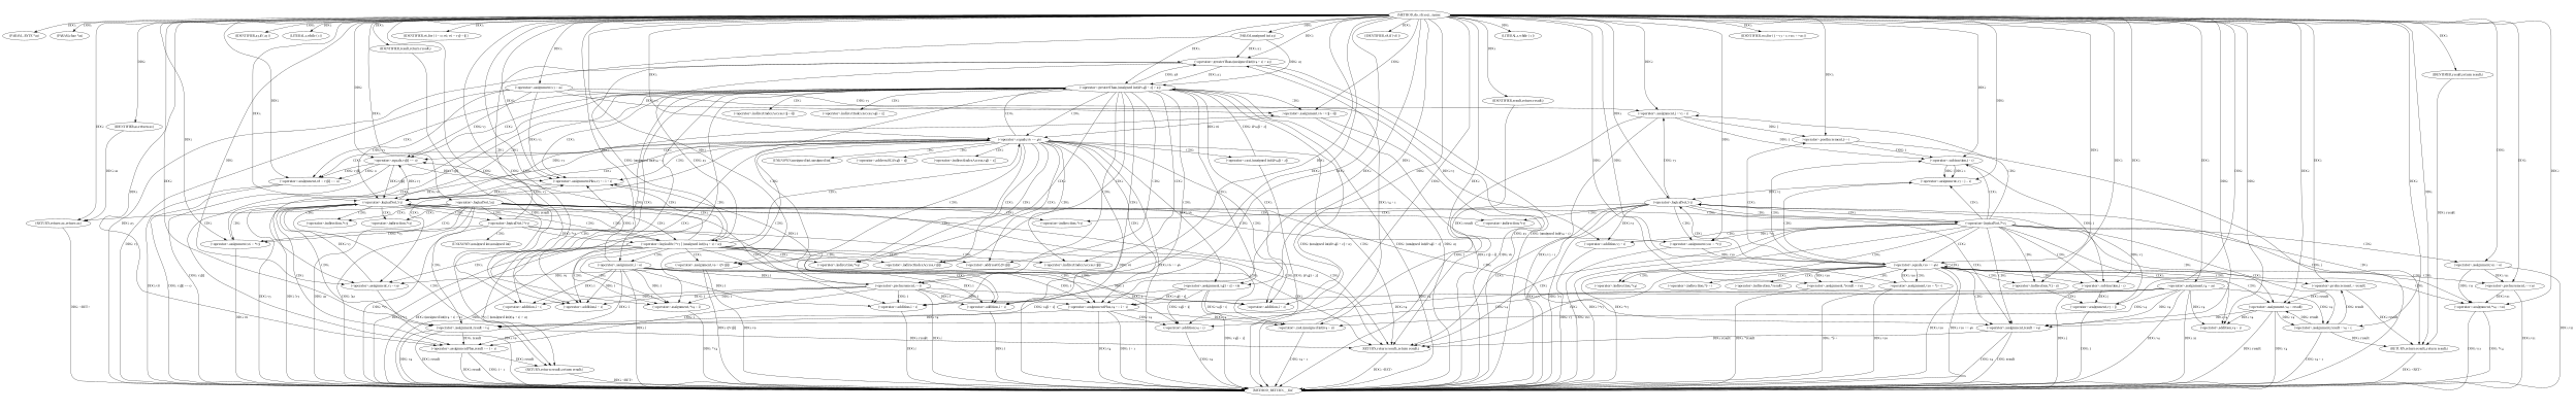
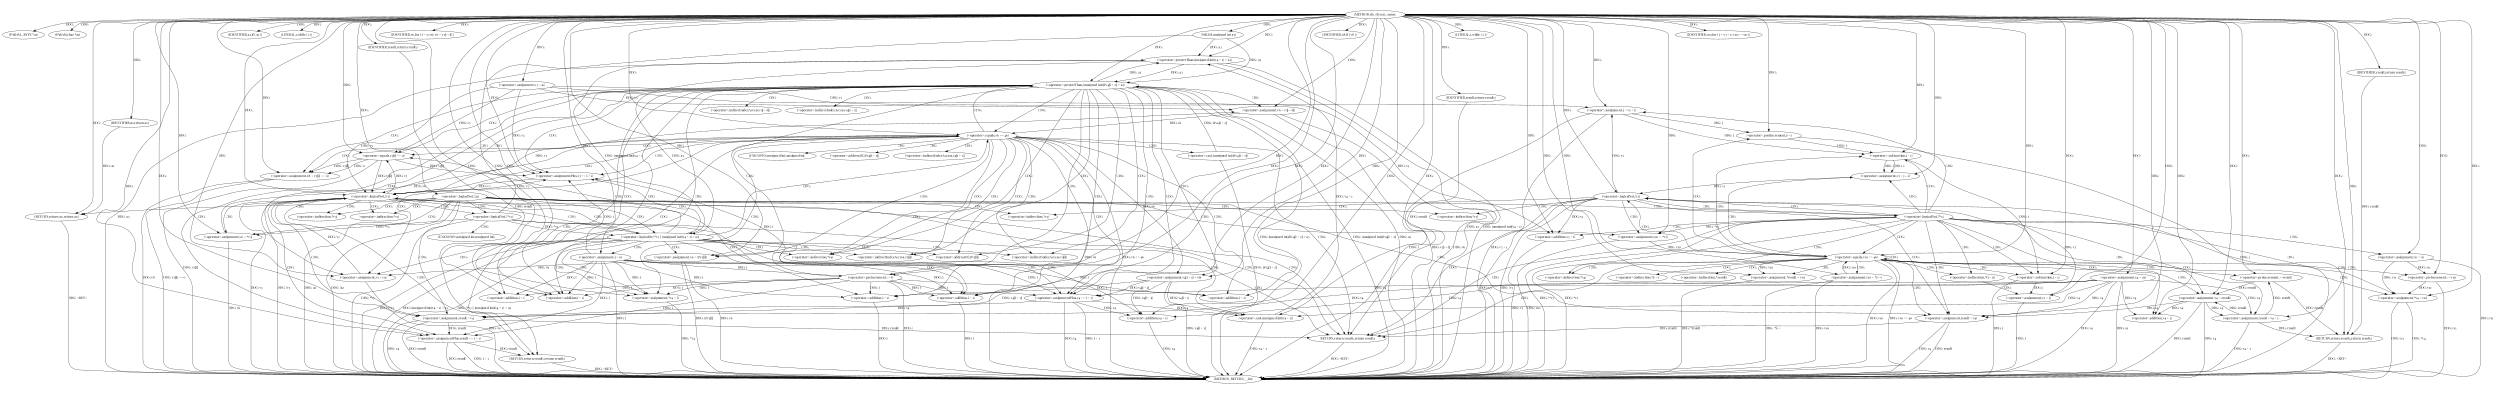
  digraph {
    fontname="Playfair Display"
    node [fontname="Playfair Display"]
    edge [fontname="Playfair Display"]
    n1 [label="(METHOD,do_rfc1035_name)"]
    n2 [label="(PARAM,_BYTE *a1)"]
    n3 [label="(PARAM,char *a2)"]
    n4 [label="(PARAM,unsigned int a3)"]
    n5 [label="(<operator>.assignment,v3 = a2)"]
    n6 [label="(<operator>.assignment,v4 = a1)"]
    n7 [label="(<operator>.logicalNot,!a2)"]
    n8 [label="(RETURN,return a1;,return a1;)"]
    n9 [label="(IDENTIFIER,a1,return a1;)"]
    n10 [label="(IDENTIFIER,a3,if ( a3 ))"]
    n11 [label="(LITERAL,1,while ( 1 ))"]
    n12 [label="(<operator>.assignment,result = v4)"]
    n13 [label="(<operator>.assignment,v6 = *v3)"]
    n14 [label="(<operator>.greaterThan,(unsigned int)(v4 + 1) > a3)"]
    n15 [label="(<operator>.cast,(unsigned int)(v4 + 1))"]
    n16 [label="(<operator>.addition,v4 + 1)"]
    n17 [label="(<operator>.assignment,i = 0)"]
    n18 [label="(IDENTIFIER,v6,for ( i = 0; v6; v6 = v3[++i] ))"]
    n19 [label="(<operator>.assignment,v6 = v3[++i])"]
    n20 [label="(<operator>.preIncrement,++i)"]
    n21 [label="(<operator>.equals,v6 == 46)"]
    n22 [label="(<operator>.greaterThan,(unsigned int)&v4[i + 2] > a3)"]
    n23 [label="(<operator>.addition,i + 2)"]
    n24 [label="(<operator>.assignment,v4[i + 1] = v6)"]
    n25 [label="(<operator>.addition,i + 1)"]
    n26 [label="(<operator>.assignment,*v4 = i)"]
    n27 [label="(<operator>.assignment,v8 = v3[i] == 0)"]
    n28 [label="(<operator>.equals,v3[i] == 0)"]
    n29 [label="(<operator>.assignment,v9 = &v3[i])"]
    n30 [label="(<operator>.assignmentPlus,v3 += i + 1)"]
    n31 [label="(<operator>.addition,i + 1)"]
    n32 [label="(IDENTIFIER,v8,if ( v8 ))"]
    n33 [label="(<operator>.assignment,v3 = v9)"]
    n34 [label="(<operator>.assignmentPlus,v4 += i + 1)"]
    n35 [label="(<operator>.addition,i + 1)"]
    n36 [label="(<operator>.logicalNot,!v3)"]
    n37 [label="(<operator>.assignmentPlus,result += i + 1)"]
    n38 [label="(<operator>.addition,i + 1)"]
    n39 [label="(IDENTIFIER,result,return result;)"]
    n40 [label="(LITERAL,1,while ( 1 ))"]
    n41 [label="(<operator>.assignment,v10 = *v3)"]
    n42 [label="(<operator>.assignment,result = v4 + 1)"]
    n43 [label="(<operator>.addition,v4 + 1)"]
    n44 [label="(<operator>.assignment,v11 = 0)"]
    n45 [label="(<operator>.assignment,j = v3 + 1)"]
    n46 [label="(<operator>.addition,v3 + 1)"]
    n47 [label="(IDENTIFIER,v10,for ( j = v3 + 1; v10; ++v11 ))"]
    n48 [label="(<operator>.preIncrement,++v11)"]
    n49 [label="(<operator>.equals,v10 == 46)"]
    n50 [label="(<operator>.assignment,*result = v10)"]
    n51 [label="(<operator>.assignment,v10 = *j++)"]
    n52 [label="(<operator>.postIncrement,j++)"]
    n53 [label="(<operator>.preIncrement,++result)"]
    n54 [label="(<operator>.assignment,*v4 = v11)"]
    n55 [label="(<operator>.assignment,v3 = j - 1)"]
    n56 [label="(<operator>.subtraction,j - 1)"]
    n57 [label="(<operator>.subtraction,j - 1)"]
    n58 [label="(<operator>.assignment,v3 = j)"]
    n59 [label="(<operator>.assignment,v4 = result)"]
    n60 [label="(<operator>.logicalNot,!v3)"]
    n61 [label="(RETURN,return result;,return result;)"]
    n62 [label="(IDENTIFIER,result,return result;)"]
    n63 [label="(<operator>.assignment,result = v4)"]
    n64 [label="(IDENTIFIER,result,return result;)"]
    n65 [label="(METHOD_RETURN,__for)"]
    n66 [label="(<operator>.logicalOr,!*v3 || (unsigned int)(v4 + 1) > a3)"]
    n67 [label="(<operator>.logicalNot,!*v3)"]
    n68 [label="(<operator>.logicalNot,!*v3)"]
    n69 [label="(RETURN,return result;,return result;)"]
    n70 [label="(<operator>.indirection,*v3)"]
    n71 [label="(<operator>.indirection,*v3)"]
    n72 [label="(<operator>.indirection,*v3)"]
    n73 [label="(<operator>.indirection,*v3)"]
    n74 [label="(<operator>.indirection,*v4)"]
    n75 [label="(<operator>.indirectIndexAccess,v3[i])"]
    n76 [label="(<operator>.addressOf,&v3[i])"]
    n77 [label="(<operator>.indirectIndexAccess,v3[i])"]
    n78 [label="(<operator>.cast,(unsigned int)&v4[i + 2])"]
    n79 [label="(UNKNOWN,unsigned int,unsigned int)"]
    n80 [label="(<operator>.addressOf,&v4[i + 2])"]
    n81 [label="(<operator>.indirectIndexAccess,v4[i + 2])"]
    n82 [label="(RETURN,return result;,return result;)"]
    n83 [label="(<operator>.indirectIndexAccess,v3[++i])"]
    n84 [label="(<operator>.indirectIndexAccess,v4[i + 1])"]
    n85 [label="(<operator>.indirection,*v4)"]
    n86 [label="(<operator>.indirection,*(j - 1))"]
    n87 [label="(<operator>.indirection,*result)"]
    n88 [label="(<operator>.indirection,*j++)"]
    n89 [label="(UNKNOWN,unsigned int,unsigned int)"]
    n1 -> n2 [label="DDG: "]
    n1 -> n3 [label="DDG: "]
    n1 -> n4 [label="DDG: "]
    n1 -> n5 [label="DDG: "]
    n1 -> n6 [label="DDG: "]
    n1 -> n7 [label="DDG: "]
    n1 -> n8 [label="DDG: "]
    n1 -> n9 [label="DDG: "]
    n1 -> n10 [label="DDG: "]
    n1 -> n11 [label="DDG: "]
    n1 -> n12 [label="DDG: "]
    n1 -> n13 [label="DDG: "]
    n1 -> n14 [label="DDG: "]
    n1 -> n15 [label="DDG: "]
    n1 -> n16 [label="DDG: "]
    n1 -> n17 [label="DDG: "]
    n1 -> n18 [label="DDG: "]
    n1 -> n19 [label="DDG: "]
    n1 -> n20 [label="DDG: "]
    n1 -> n21 [label="DDG: "]
    n1 -> n22 [label="DDG: "]
    n1 -> n23 [label="DDG: "]
    n1 -> n24 [label="DDG: "]
    n1 -> n25 [label="DDG: "]
    n1 -> n26 [label="DDG: "]
    n1 -> n27 [label="DDG: "]
    n1 -> n28 [label="DDG: "]
    n1 -> n29 [label="DDG: "]
    n1 -> n30 [label="DDG: "]
    n1 -> n31 [label="DDG: "]
    n1 -> n32 [label="DDG: "]
    n1 -> n33 [label="DDG: "]
    n1 -> n34 [label="DDG: "]
    n1 -> n35 [label="DDG: "]
    n1 -> n36 [label="DDG: "]
    n1 -> n37 [label="DDG: "]
    n1 -> n38 [label="DDG: "]
    n1 -> n39 [label="DDG: "]
    n1 -> n40 [label="DDG: "]
    n1 -> n41 [label="DDG: "]
    n1 -> n42 [label="DDG: "]
    n1 -> n43 [label="DDG: "]
    n1 -> n44 [label="DDG: "]
    n1 -> n45 [label="DDG: "]
-   n1 -> n86 [label="DDG: "]
+   n1 -> n46 [label="DDG: "]
    n1 -> n47 [label="DDG: "]
    n1 -> n48 [label="DDG: "]
    n1 -> n49 [label="DDG: "]
    n1 -> n50 [label="DDG: "]
    n1 -> n51 [label="DDG: "]
    n1 -> n52 [label="DDG: "]
    n1 -> n53 [label="DDG: "]
    n1 -> n54 [label="DDG: "]
    n1 -> n55 [label="DDG: "]
    n1 -> n56 [label="DDG: "]
    n1 -> n57 [label="DDG: "]
    n1 -> n58 [label="DDG: "]
    n1 -> n59 [label="DDG: "]
    n1 -> n60 [label="DDG: "]
    n1 -> n61 [label="DDG: "]
    n1 -> n62 [label="DDG: "]
    n1 -> n63 [label="DDG: "]
    n1 -> n64 [label="DDG: "]
    n4 -> n14 [label="DDG: a3"]
    n4 -> n22 [label="DDG: a3"]
    n4 -> n65 [label="DDG: a3"]
    n5 -> n19 [label="DDG: v3"]
    n5 -> n28 [label="DDG: v3"]
    n5 -> n30 [label="DDG: v3"]
    n5 -> n36 [label="DDG: v3"]
    n5 -> n45 [label="DDG: v3"]
    n5 -> n46 [label="DDG: v3"]
-   n5 -> n65 [label="DDG: v3"]
    n6 -> n12 [label="DDG: v4"]
    n6 -> n15 [label="DDG: v4"]
    n6 -> n16 [label="DDG: v4"]
    n6 -> n34 [label="DDG: v4"]
    n6 -> n42 [label="DDG: v4"]
    n6 -> n43 [label="DDG: v4"]
    n6 -> n63 [label="DDG: v4"]
    n6 -> n65 [label="DDG: v4"]
    n6 -> n65 [label="DDG: a1"]
    n7 -> n8 [label="CDG: "]
    n7 -> n12 [label="CDG: "]
    n7 -> n13 [label="CDG: "]
    n7 -> n41 [label="CDG: "]
    n7 -> n63 [label="CDG: "]
    n7 -> n65 [label="DDG: a2"]
    n7 -> n65 [label="DDG: !a2"]
    n7 -> n66 [label="CDG: "]
    n7 -> n67 [label="CDG: "]
    n7 -> n68 [label="CDG: "]
    n7 -> n69 [label="CDG: "]
    n7 -> n70 [label="CDG: "]
    n7 -> n71 [label="CDG: "]
    n7 -> n72 [label="CDG: "]
    n7 -> n73 [label="CDG: "]
    n8 -> n65 [label="DDG: <RET>"]
    n9 -> n8 [label="DDG: a1"]
    n12 -> n37 [label="DDG: result"]
    n12 -> n65 [label="DDG: v4"]
    n12 -> n65 [label="DDG: result"]
    n12 -> n69 [label="DDG: result"]
    n13 -> n21 [label="DDG: v6"]
    n13 -> n65 [label="DDG: v6"]
    n14 -> n22 [label="DDG: a3"]
    n14 -> n65 [label="DDG: a3"]
    n14 -> n65 [label="DDG: (unsigned int)(v4 + 1)"]
    n14 -> n66 [label="DDG: (unsigned int)(v4 + 1)"]
    n14 -> n66 [label="DDG: a3"]
    n15 -> n14 [label="DDG: v4 + 1"]
    n15 -> n65 [label="DDG: v4 + 1"]
    n16 -> n65 [label="DDG: v4"]
    n17 -> n20 [label="DDG: i"]
    n17 -> n23 [label="DDG: i"]
    n17 -> n25 [label="DDG: i"]
    n17 -> n26 [label="DDG: i"]
    n17 -> n30 [label="DDG: i"]
    n17 -> n31 [label="DDG: i"]
    n17 -> n34 [label="DDG: i"]
    n17 -> n35 [label="DDG: i"]
    n17 -> n37 [label="DDG: i"]
    n17 -> n38 [label="DDG: i"]
    n17 -> n65 [label="DDG: i"]
    n19 -> n21 [label="DDG: v6"]
    n19 -> n65 [label="DDG: v3[++i]"]
    n19 -> n65 [label="DDG: v6"]
    n20 -> n23 [label="DDG: i"]
    n20 -> n25 [label="DDG: i"]
    n20 -> n26 [label="DDG: i"]
    n20 -> n30 [label="DDG: i"]
    n20 -> n31 [label="DDG: i"]
    n20 -> n34 [label="DDG: i"]
    n20 -> n35 [label="DDG: i"]
    n20 -> n37 [label="DDG: i"]
    n20 -> n38 [label="DDG: i"]
    n20 -> n65 [label="DDG: i"]
    n21 -> n22 [label="CDG: "]
    n21 -> n23 [label="CDG: "]
    n21 -> n24 [label="DDG: v6"]
    n21 -> n26 [label="CDG: "]
    n21 -> n27 [label="CDG: "]
    n21 -> n28 [label="CDG: "]
    n21 -> n29 [label="CDG: "]
    n21 -> n30 [label="CDG: "]
    n21 -> n31 [label="CDG: "]
    n21 -> n33 [label="CDG: "]
    n21 -> n34 [label="CDG: "]
    n21 -> n35 [label="CDG: "]
    n21 -> n36 [label="CDG: "]
    n21 -> n65 [label="DDG: v6"]
    n21 -> n65 [label="DDG: v6 == 46"]
    n21 -> n69 [label="CDG: "]
    n21 -> n74 [label="CDG: "]
    n21 -> n75 [label="CDG: "]
    n21 -> n76 [label="CDG: "]
    n21 -> n77 [label="CDG: "]
    n21 -> n78 [label="CDG: "]
    n21 -> n79 [label="CDG: "]
    n21 -> n80 [label="CDG: "]
    n21 -> n81 [label="CDG: "]
-   n22 -> n14 [label="DDG: a8"]
+   n22 -> n14 [label="DDG: a3"]
    n22 -> n19 [label="CDG: "]
    n22 -> n20 [label="CDG: "]
    n22 -> n21 [label="CDG: "]
    n22 -> n24 [label="CDG: "]
    n22 -> n25 [label="CDG: "]
    n22 -> n26 [label="CDG: "]
    n22 -> n27 [label="CDG: "]
    n22 -> n28 [label="CDG: "]
    n22 -> n29 [label="CDG: "]
    n22 -> n30 [label="CDG: "]
    n22 -> n31 [label="CDG: "]
    n22 -> n33 [label="CDG: "]
-   n22 -> n23 [label="CDG: "]
+   n22 -> n34 [label="CDG: "]
    n22 -> n35 [label="CDG: "]
    n22 -> n36 [label="CDG: "]
    n22 -> n37 [label="CDG: "]
    n22 -> n38 [label="CDG: "]
    n22 -> n65 [label="DDG: (unsigned int)&v4[i + 2] > a3"]
    n22 -> n65 [label="DDG: (unsigned int)&v4[i + 2]"]
    n22 -> n65 [label="DDG: a3"]
    n22 -> n74 [label="CDG: "]
    n22 -> n75 [label="CDG: "]
    n22 -> n76 [label="CDG: "]
    n22 -> n77 [label="CDG: "]
    n22 -> n82 [label="CDG: "]
    n22 -> n83 [label="CDG: "]
    n22 -> n84 [label="CDG: "]
    n24 -> n12 [label="DDG: v4[i + 1]"]
    n24 -> n15 [label="DDG: v4[i + 1]"]
    n24 -> n16 [label="DDG: v4[i + 1]"]
    n24 -> n34 [label="DDG: v4[i + 1]"]
    n24 -> n65 [label="DDG: v4[i + 1]"]
    n26 -> n65 [label="DDG: *v4"]
    n27 -> n65 [label="DDG: v3[i] == 0"]
    n27 -> n65 [label="DDG: v8"]
    n28 -> n27 [label="DDG: v3[i]"]
    n28 -> n27 [label="DDG: 0"]
    n28 -> n30 [label="DDG: v3[i]"]
    n28 -> n36 [label="DDG: v3[i]"]
    n28 -> n65 [label="DDG: v3[i]"]
    n29 -> n33 [label="DDG: v9"]
    n29 -> n65 [label="DDG: &v3[i]"]
    n29 -> n65 [label="DDG: v9"]
    n30 -> n36 [label="DDG: v3"]
    n33 -> n36 [label="DDG: v3"]
    n33 -> n65 [label="DDG: v9"]
    n34 -> n12 [label="DDG: v4"]
    n34 -> n15 [label="DDG: v4"]
    n34 -> n16 [label="DDG: v4"]
    n34 -> n65 [label="DDG: v4"]
    n34 -> n65 [label="DDG: i + 1"]
    n35 -> n65 [label="DDG: i"]
    n36 -> n12 [label="CDG: "]
    n36 -> n13 [label="CDG: "]
    n36 -> n19 [label="DDG: v3"]
    n36 -> n28 [label="DDG: v3"]
    n36 -> n30 [label="DDG: v3"]
    n36 -> n37 [label="CDG: "]
    n36 -> n38 [label="CDG: "]
    n36 -> n65 [label="DDG: v3"]
    n36 -> n65 [label="DDG: !v3"]
    n36 -> n66 [label="CDG: "]
    n36 -> n67 [label="CDG: "]
    n36 -> n69 [label="CDG: "]
    n36 -> n70 [label="CDG: "]
    n36 -> n71 [label="CDG: "]
    n36 -> n82 [label="CDG: "]
    n37 -> n65 [label="DDG: result"]
    n37 -> n65 [label="DDG: i + 1"]
    n37 -> n82 [label="DDG: result"]
    n38 -> n65 [label="DDG: i"]
    n39 -> n82 [label="DDG: result"]
    n41 -> n49 [label="DDG: v10"]
    n41 -> n65 [label="DDG: v10"]
    n42 -> n53 [label="DDG: result"]
    n42 -> n59 [label="DDG: result"]
    n42 -> n61 [label="DDG: result"]
    n42 -> n65 [label="DDG: v4 + 1"]
    n44 -> n48 [label="DDG: v11"]
    n44 -> n54 [label="DDG: v11"]
    n44 -> n65 [label="DDG: v11"]
    n45 -> n52 [label="DDG: j"]
    n45 -> n56 [label="DDG: j"]
    n45 -> n65 [label="DDG: j"]
    n45 -> n65 [label="DDG: v3 + 1"]
    n46 -> n65 [label="DDG: v3"]
    n48 -> n54 [label="DDG: v11"]
    n48 -> n65 [label="DDG: v11"]
    n49 -> n48 [label="CDG: "]
    n49 -> n49 [label="CDG: "]
    n49 -> n50 [label="DDG: v10"]
    n49 -> n50 [label="CDG: "]
    n49 -> n51 [label="CDG: "]
    n49 -> n52 [label="CDG: "]
    n49 -> n53 [label="CDG: "]
    n49 -> n54 [label="CDG: "]
    n49 -> n55 [label="CDG: "]
    n49 -> n56 [label="CDG: "]
    n49 -> n57 [label="CDG: "]
    n49 -> n59 [label="CDG: "]
    n49 -> n60 [label="CDG: "]
    n49 -> n63 [label="CDG: "]
    n49 -> n65 [label="DDG: v10"]
    n49 -> n65 [label="DDG: v10 == 46"]
    n49 -> n69 [label="CDG: "]
    n49 -> n85 [label="CDG: "]
    n49 -> n86 [label="CDG: "]
    n49 -> n87 [label="CDG: "]
    n49 -> n88 [label="CDG: "]
    n50 -> n65 [label="DDG: *result"]
    n51 -> n49 [label="DDG: v10"]
    n51 -> n65 [label="DDG: *j++"]
    n51 -> n65 [label="DDG: v10"]
    n52 -> n56 [label="DDG: j"]
    n52 -> n65 [label="DDG: j"]
    n53 -> n59 [label="DDG: result"]
    n53 -> n61 [label="DDG: result"]
    n54 -> n65 [label="DDG: v11"]
    n54 -> n65 [label="DDG: *v4"]
    n55 -> n60 [label="DDG: v3"]
    n56 -> n55 [label="DDG: j"]
    n56 -> n55 [label="DDG: 1"]
    n56 -> n57 [label="DDG: j"]
    n57 -> n58 [label="DDG: j"]
    n57 -> n65 [label="DDG: j"]
    n58 -> n60 [label="DDG: v3"]
    n58 -> n65 [label="DDG: j"]
    n59 -> n42 [label="DDG: v4"]
    n59 -> n43 [label="DDG: v4"]
    n59 -> n63 [label="DDG: v4"]
    n59 -> n65 [label="DDG: result"]
    n59 -> n65 [label="DDG: v4"]
    n60 -> n41 [label="CDG: "]
    n60 -> n45 [label="DDG: v3"]
    n60 -> n46 [label="DDG: v3"]
    n60 -> n61 [label="CDG: "]
    n60 -> n63 [label="CDG: "]
    n60 -> n65 [label="DDG: v3"]
    n60 -> n65 [label="DDG: !v3"]
    n60 -> n68 [label="CDG: "]
    n60 -> n69 [label="CDG: "]
    n60 -> n72 [label="CDG: "]
    n60 -> n73 [label="CDG: "]
    n61 -> n65 [label="DDG: <RET>"]
    n62 -> n61 [label="DDG: result"]
    n63 -> n65 [label="DDG: result"]
    n63 -> n65 [label="DDG: v4"]
    n63 -> n69 [label="DDG: result"]
    n64 -> n69 [label="DDG: result"]
    n66 -> n17 [label="CDG: "]
    n66 -> n21 [label="CDG: "]
    n66 -> n26 [label="CDG: "]
    n66 -> n28 [label="CDG: "]
    n66 -> n29 [label="CDG: "]
    n66 -> n30 [label="CDG: "]
    n66 -> n31 [label="CDG: "]
    n66 -> n33 [label="CDG: "]
    n66 -> n34 [label="CDG: "]
    n66 -> n35 [label="CDG: "]
    n66 -> n36 [label="CDG: "]
    n66 -> n65 [label="DDG: !*v3"]
    n66 -> n65 [label="DDG: (unsigned int)(v4 + 1) > a3"]
    n66 -> n65 [label="DDG: !*v3 || (unsigned int)(v4 + 1) > a3"]
    n66 -> n69 [label="CDG: "]
    n66 -> n74 [label="CDG: "]
    n66 -> n75 [label="CDG: "]
    n66 -> n76 [label="CDG: "]
    n66 -> n77 [label="CDG: "]
    n67 -> n13 [label="DDG: *v3"]
    n67 -> n14 [label="CDG: "]
    n67 -> n15 [label="CDG: "]
    n67 -> n16 [label="CDG: "]
    n67 -> n65 [label="DDG: *v3"]
    n67 -> n66 [label="DDG: *v3"]
    n67 -> n89 [label="CDG: "]
    n68 -> n41 [label="DDG: *v3"]
    n68 -> n42 [label="CDG: "]
    n68 -> n43 [label="CDG: "]
    n68 -> n44 [label="CDG: "]
    n68 -> n45 [label="CDG: "]
    n68 -> n46 [label="CDG: "]
    n68 -> n49 [label="CDG: "]
    n68 -> n54 [label="CDG: "]
    n68 -> n55 [label="CDG: "]
    n68 -> n56 [label="CDG: "]
    n68 -> n57 [label="CDG: "]
    n68 -> n59 [label="CDG: "]
    n68 -> n60 [label="CDG: "]
    n68 -> n63 [label="CDG: "]
    n68 -> n65 [label="DDG: !*v3"]
    n68 -> n65 [label="DDG: *v3"]
    n68 -> n69 [label="CDG: "]
    n68 -> n85 [label="CDG: "]
    n68 -> n86 [label="CDG: "]
    n69 -> n65 [label="DDG: <RET>"]
    n78 -> n22 [label="DDG: &v4[i + 2]"]
    n78 -> n65 [label="DDG: &v4[i + 2]"]
    n82 -> n65 [label="DDG: <RET>"]
    n86 -> n58 [label="CDG: "]
  }
